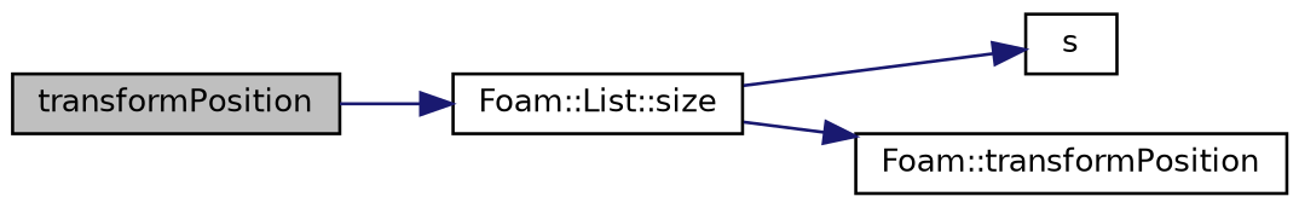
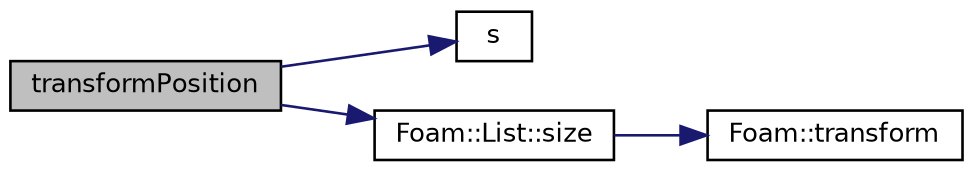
  digraph {
    rankdir=LR
    node [color=black fontname=Helvetica fontsize=10 shape=record]
    edge [color=midnightblue fontname=Helvetica fontsize=10 labelfontname=Helvetica labelfontsize=10 style=solid]
    n1 [fillcolor=grey75 fontcolor=black height=0.2 label=transformPosition style=filled width=0.4]
    n2 [height=0.2 label=s width=0.4]
    n3 [height=0.2 label="Foam::List::size" width=0.4]
-   n4 [height=0.2 label="Foam::transformPosition" width=0.4]
-   n3 -> n2
+   n4 [height=0.2 label="Foam::transform" width=0.4]
+   n1 -> n2
    n1 -> n3
    n3 -> n4
  }
